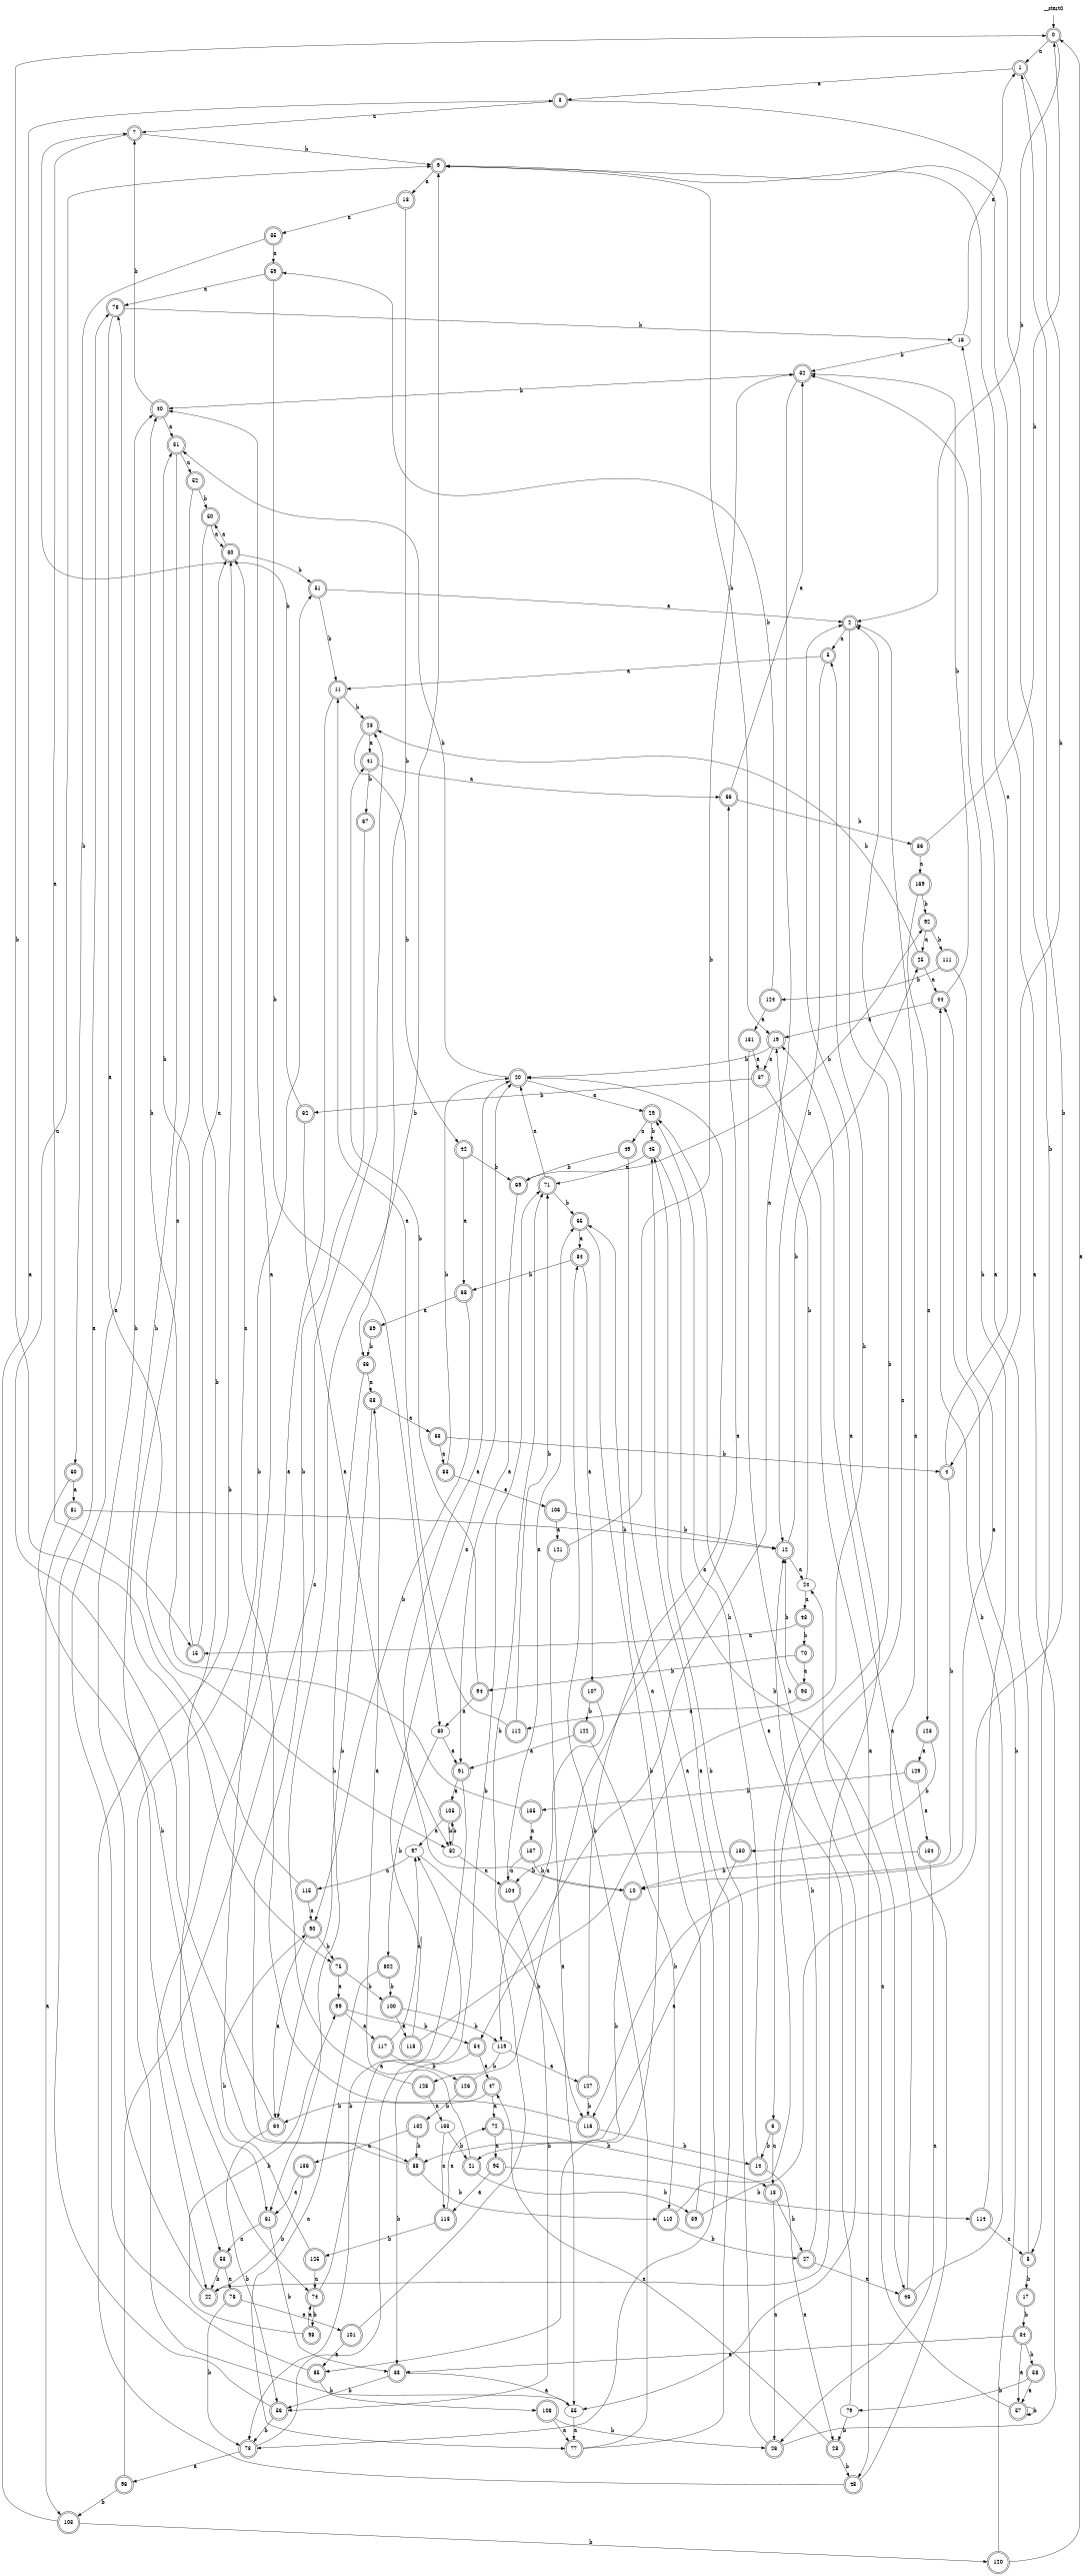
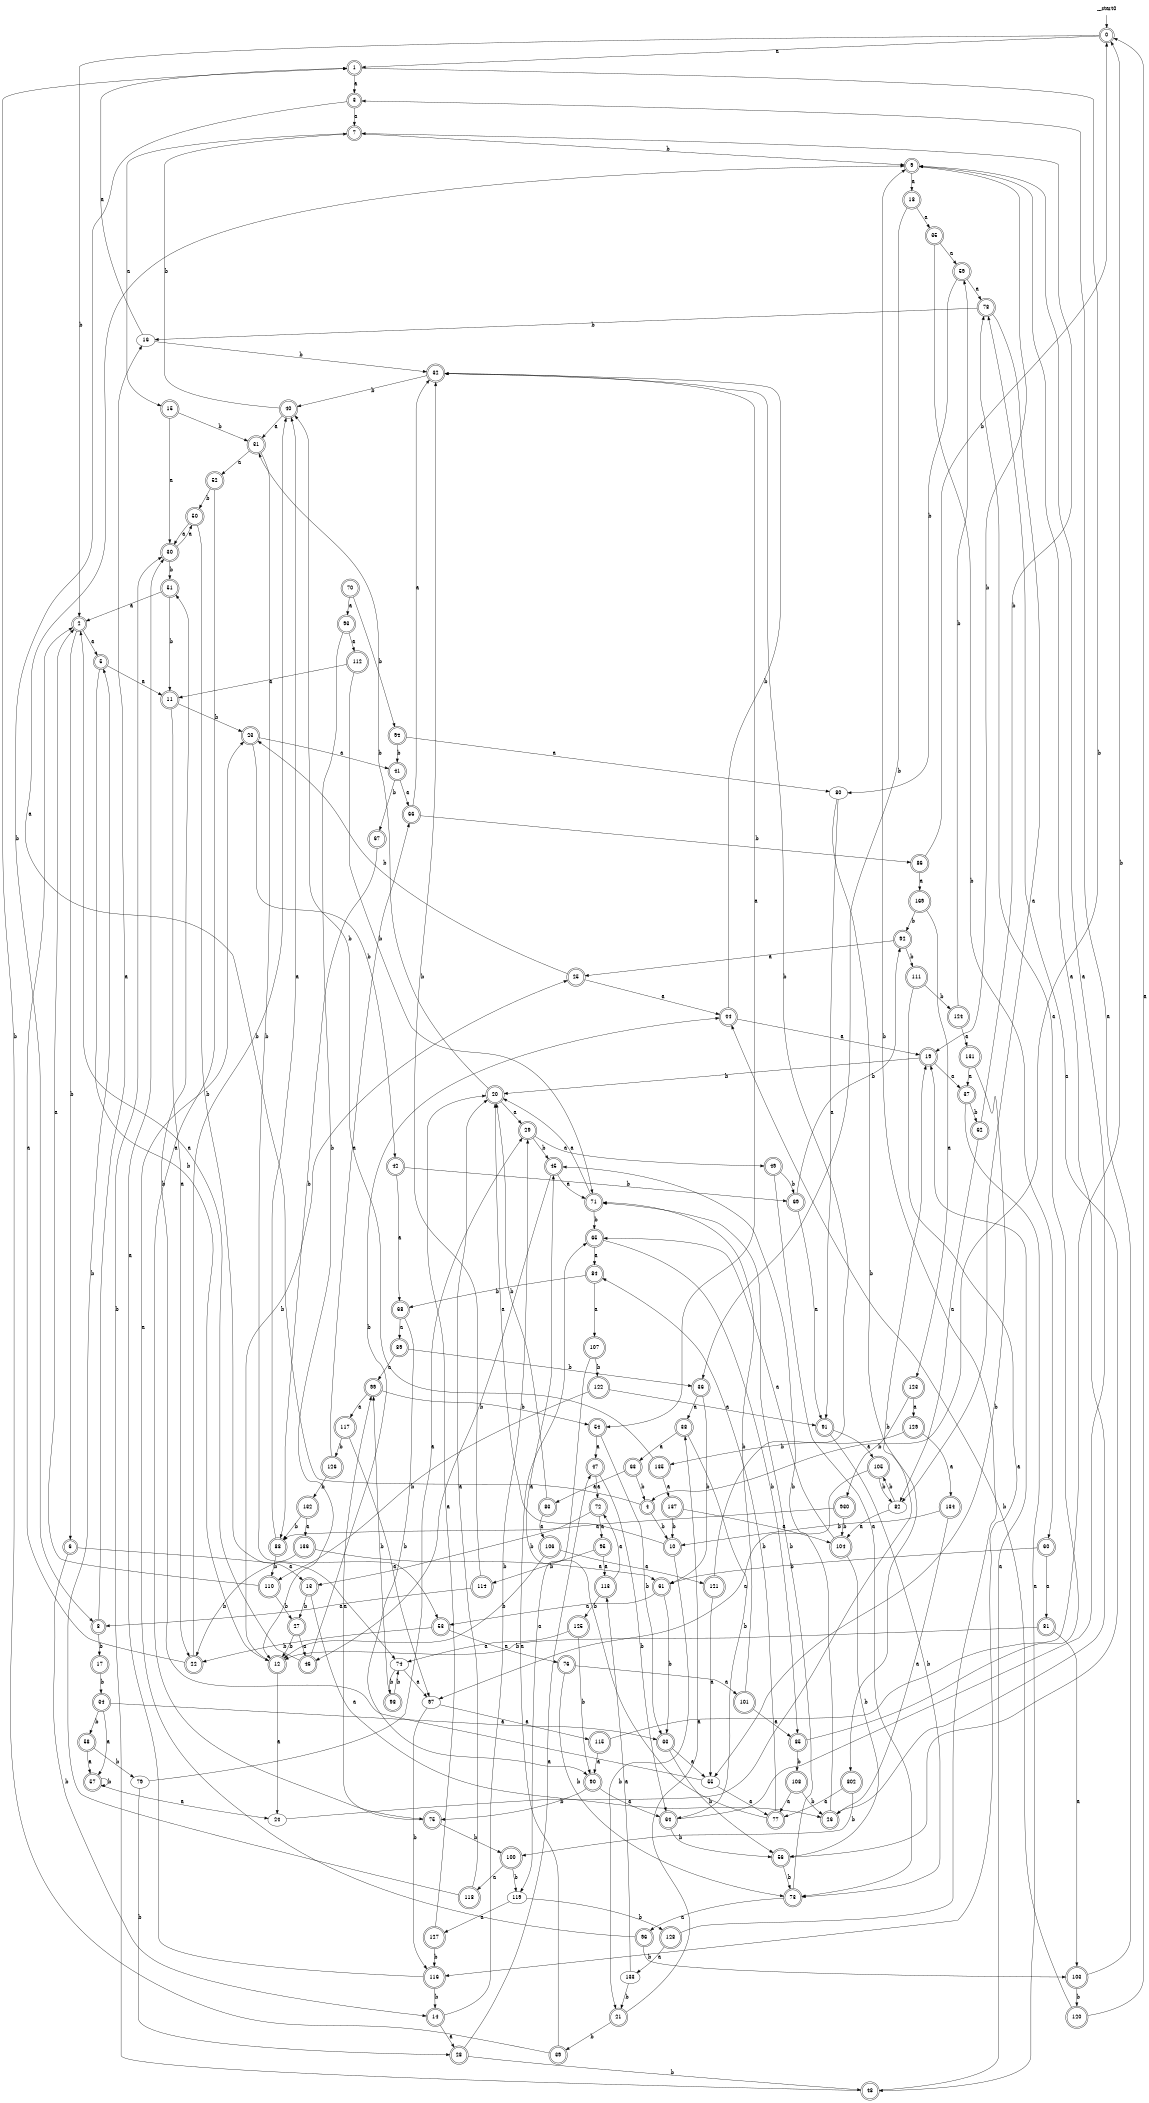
  digraph {
    node [shape=doublecircle]
    __start0 [shape=none]
    0
    1
    2
    3
    4
    5
    6
    7
    8
    9
    10
    11
    12
    13
    14
    15
    16 [shape=""]
    17
    18
    19
    20
    21
    22
    23
    24 [shape=""]
    25
    26
    27
    28
    29
    30
    31
    32
    34
    35
    36
    37
    38
    39
    40
    41
    42
-   43
    44
    45
    46
    47
    48
    49
    50
    51
    52
    53
    54
    55 [shape=""]
    33
    56
    57
    58
    59
    60
    61
    62
    63
    64
    65
    66
    67
    68
    69
    70
    71
    72
    73
-   74
+   74 [shape=""]
    75
    76
    77
    78
    79 [shape=""]
    80 [shape=""]
    81
    82 [shape=""]
    83
    84
    85
    86
    88
    89
    90
    91
    92
    93
    94
    95
    96
    97 [shape=""]
    98
    99
    100
    101
    n103 [label=802]
    103
    104
    105
    106
    107
    108
    n110 [label=169]
    110
    111
    112
    113
    114
    115
    116
    117
    118
    119 [shape=""]
    120
    121
    122
    123
    124
    125
    126
    127
    128
    129
-   130
+   130 [label=930]
    131
    132
    133 [shape=""]
    134
    135
    136
    137
    __start0 -> 0
    0 -> 1 [label=a]
    0 -> 2 [label=b]
    1 -> 3 [label=a]
    1 -> 4 [label=b]
    2 -> 5 [label=a]
    2 -> 6 [label=b]
    3 -> 7 [label=a]
    3 -> 8 [label=b]
    4 -> 9 [label=a]
    4 -> 10 [label=b]
    5 -> 11 [label=a]
    5 -> 12 [label=b]
    6 -> 13 [label=a]
    6 -> 14 [label=b]
    7 -> 9 [label=b]
    7 -> 15 [label=a]
    8 -> 16 [label=a]
    8 -> 17 [label=b]
    9 -> 18 [label=a]
    9 -> 19 [label=b]
    10 -> 20 [label=a]
    10 -> 21 [label=b]
    11 -> 22 [label=a]
    11 -> 23 [label=b]
    12 -> 24 [label=a]
    12 -> 25 [label=b]
    13 -> 26 [label=a]
    13 -> 27 [label=b]
    14 -> 28 [label=a]
    14 -> 29 [label=b]
    15 -> 30 [label=a]
    15 -> 31 [label=b]
    16 -> 1 [label=a]
    16 -> 32 [label=b]
    17 -> 34 [label=b]
    18 -> 35 [label=a]
    18 -> 36 [label=b]
    19 -> 20 [label=b]
    19 -> 37 [label=a]
    20 -> 29 [label=a]
    20 -> 31 [label=b]
    21 -> 38 [label=a]
    21 -> 39 [label=b]
    22 -> 2 [label=a]
    22 -> 40 [label=b]
    23 -> 41 [label=a]
    23 -> 42 [label=b]
    24 -> 19 [label=b]
-   24 -> 43 [label=a]
    25 -> 23 [label=b]
    25 -> 44 [label=a]
    26 -> 9 [label=a]
    26 -> 45 [label=b]
    27 -> 12 [label=b]
    27 -> 46 [label=a]
    28 -> 47 [label=a]
    28 -> 48 [label=b]
    29 -> 45 [label=b]
    29 -> 49 [label=a]
    30 -> 50 [label=a]
    30 -> 51 [label=b]
    31 -> 52 [label=a]
    31 -> 53 [label=b]
    32 -> 40 [label=b]
    32 -> 54 [label=a]
    34 -> 33 [label=a]
    34 -> 57 [label=a]
    34 -> 58 [label=b]
    35 -> 59 [label=a]
    35 -> 60 [label=b]
    36 -> 38 [label=a]
    36 -> 61 [label=b]
    37 -> 48 [label=a]
    37 -> 62 [label=b]
    38 -> 63 [label=a]
    38 -> 64 [label=b]
    39 -> 1 [label=b]
    39 -> 65 [label=a]
    40 -> 7 [label=b]
    40 -> 31 [label=a]
    41 -> 66 [label=a]
    41 -> 67 [label=b]
    42 -> 68 [label=a]
    42 -> 69 [label=b]
-   43 -> 15 [label=a]
-   43 -> 70 [label=b]
    44 -> 19 [label=a]
    44 -> 32 [label=b]
    45 -> 46 [label=b]
    45 -> 71 [label=a]
    46 -> 2 [label=a]
    46 -> 44 [label=b]
    47 -> 64 [label=b]
    47 -> 72 [label=a]
    48 -> 19 [label=a]
    48 -> 30 [label=b]
    49 -> 69 [label=b]
    49 -> 73 [label=a]
    50 -> 30 [label=a]
    50 -> 74 [label=b]
    51 -> 2 [label=a]
    51 -> 11 [label=b]
    52 -> 50 [label=b]
    52 -> 75 [label=a]
    53 -> 22 [label=b]
    53 -> 76 [label=a]
    54 -> 47 [label=a]
    54 -> 33 [label=b]
    55 -> 51 [label=b]
    55 -> 77 [label=a]
    33 -> 55 [label=a]
    33 -> 56 [label=b]
    56 -> 73 [label=b]
    56 -> 78 [label=a]
    57 -> 24 [label=a]
    57 -> 57 [label=b]
    58 -> 57 [label=a]
    58 -> 79 [label=b]
    59 -> 78 [label=a]
    59 -> 80 [label=b]
    60 -> 61 [label=b]
    60 -> 81 [label=a]
    61 -> 53 [label=a]
    61 -> 33 [label=b]
    62 -> 7 [label=b]
    62 -> 82 [label=a]
    63 -> 4 [label=b]
    63 -> 83 [label=a]
    64 -> 9 [label=a]
    64 -> 56 [label=b]
    65 -> 84 [label=a]
    65 -> 85 [label=b]
    66 -> 32 [label=a]
    66 -> 86 [label=b]
    67 -> 88 [label=b]
    68 -> 89 [label=a]
    68 -> 90 [label=b]
    69 -> 91 [label=a]
    69 -> 92 [label=b]
    70 -> 93 [label=a]
    70 -> 94 [label=b]
    71 -> 20 [label=a]
    71 -> 65 [label=b]
    72 -> 13 [label=b]
    72 -> 95 [label=a]
    73 -> 71 [label=b]
    73 -> 96 [label=a]
    74 -> 97 [label=a]
    74 -> 98 [label=b]
    75 -> 99 [label=a]
    75 -> 100 [label=b]
    76 -> 73 [label=b]
    76 -> 101 [label=a]
    77 -> 45 [label=a]
    77 -> 84 [label=b]
    78 -> 16 [label=b]
    78 -> 82 [label=a]
    79 -> 28 [label=b]
    79 -> 29 [label=a]
    80 -> 91 [label=a]
    80 -> n103 [label=b]
    81 -> 12 [label=b]
    81 -> 103 [label=a]
    82 -> 104 [label=a]
    82 -> 105 [label=b]
    83 -> 20 [label=b]
    83 -> 106 [label=a]
    84 -> 68 [label=b]
    84 -> 107 [label=a]
    85 -> 78 [label=a]
    85 -> 108 [label=b]
    86 -> 0 [label=b]
    86 -> n110 [label=a]
    88 -> 40 [label=a]
    88 -> 110 [label=b]
    89 -> 36 [label=b]
+   89 -> 99 [label=a]
    90 -> 64 [label=a]
    90 -> 75 [label=b]
    91 -> 73 [label=b]
    91 -> 105 [label=a]
    92 -> 25 [label=a]
    92 -> 111 [label=b]
    93 -> 12 [label=b]
    93 -> 112 [label=a]
    94 -> 41 [label=b]
    94 -> 80 [label=a]
    95 -> 113 [label=a]
    95 -> 114 [label=b]
    96 -> 23 [label=a]
    96 -> 103 [label=b]
    97 -> 115 [label=a]
    97 -> 116 [label=b]
-   98 -> 74 [label=a]
+   98 -> 74 [label=b]
    98 -> 99 [label=b]
    99 -> 54 [label=b]
    99 -> 117 [label=a]
    100 -> 118 [label=a]
    100 -> 119 [label=b]
    101 -> 71 [label=b]
    101 -> 85 [label=a]
    n103 -> 77 [label=a]
    n103 -> 100 [label=b]
    103 -> 3 [label=a]
    103 -> 120 [label=b]
    104 -> 56 [label=b]
    104 -> 65 [label=a]
    105 -> 82 [label=b]
    105 -> 97 [label=a]
    106 -> 12 [label=b]
    106 -> 121 [label=a]
    107 -> 119 [label=a]
    107 -> 122 [label=b]
    108 -> 26 [label=b]
    108 -> 77 [label=a]
    n110 -> 92 [label=b]
    n110 -> 123 [label=a]
    110 -> 2 [label=a]
    110 -> 27 [label=b]
    111 -> 116 [label=a]
    111 -> 124 [label=b]
    112 -> 11 [label=a]
    112 -> 71 [label=b]
    113 -> 72 [label=a]
    113 -> 125 [label=b]
    114 -> 8 [label=a]
    114 -> 32 [label=b]
    115 -> 0 [label=b]
    115 -> 90 [label=a]
    116 -> 14 [label=b]
    116 -> 30 [label=a]
    117 -> 97 [label=a]
    117 -> 126 [label=b]
    118 -> 5 [label=b]
    118 -> 20 [label=a]
    119 -> 127 [label=a]
    119 -> 128 [label=b]
    120 -> 0 [label=a]
    120 -> 44 [label=b]
    121 -> 32 [label=b]
    121 -> 55 [label=a]
    122 -> 91 [label=a]
    122 -> 110 [label=b]
    123 -> 129 [label=a]
    123 -> 130 [label=b]
    124 -> 59 [label=b]
    124 -> 131 [label=a]
    125 -> 74 [label=a]
    125 -> 90 [label=b]
    126 -> 66 [label=a]
    126 -> 132 [label=b]
    127 -> 20 [label=a]
    127 -> 116 [label=b]
    128 -> 9 [label=b]
    128 -> 133 [label=a]
    129 -> 134 [label=a]
    129 -> 135 [label=b]
    130 -> 88 [label=a]
    130 -> 104 [label=b]
    131 -> 37 [label=a]
    131 -> 55 [label=b]
    132 -> 88 [label=b]
    132 -> 136 [label=a]
    133 -> 21 [label=b]
    133 -> 113 [label=a]
    134 -> 10 [label=b]
    134 -> 26 [label=a]
    135 -> 40 [label=b]
    135 -> 137 [label=a]
    136 -> 22 [label=b]
    136 -> 61 [label=a]
    137 -> 10 [label=b]
    137 -> 104 [label=a]
  }
